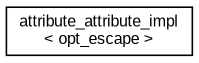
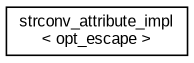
  digraph {
    rankdir=LR
    fontname="Liberation Sans"
-   n1 [color=black fillcolor=white fontname="Liberation Sans" fontsize=10 height=0.2 label="attribute_attribute_impl\l\< opt_escape \>" shape=record style=filled width=0.4]
+   n1 [color=black fillcolor=white fontname="Liberation Sans" fontsize=10 height=0.2 label="strconv_attribute_impl\l\< opt_escape \>" shape=record style=filled width=0.4]
  }
